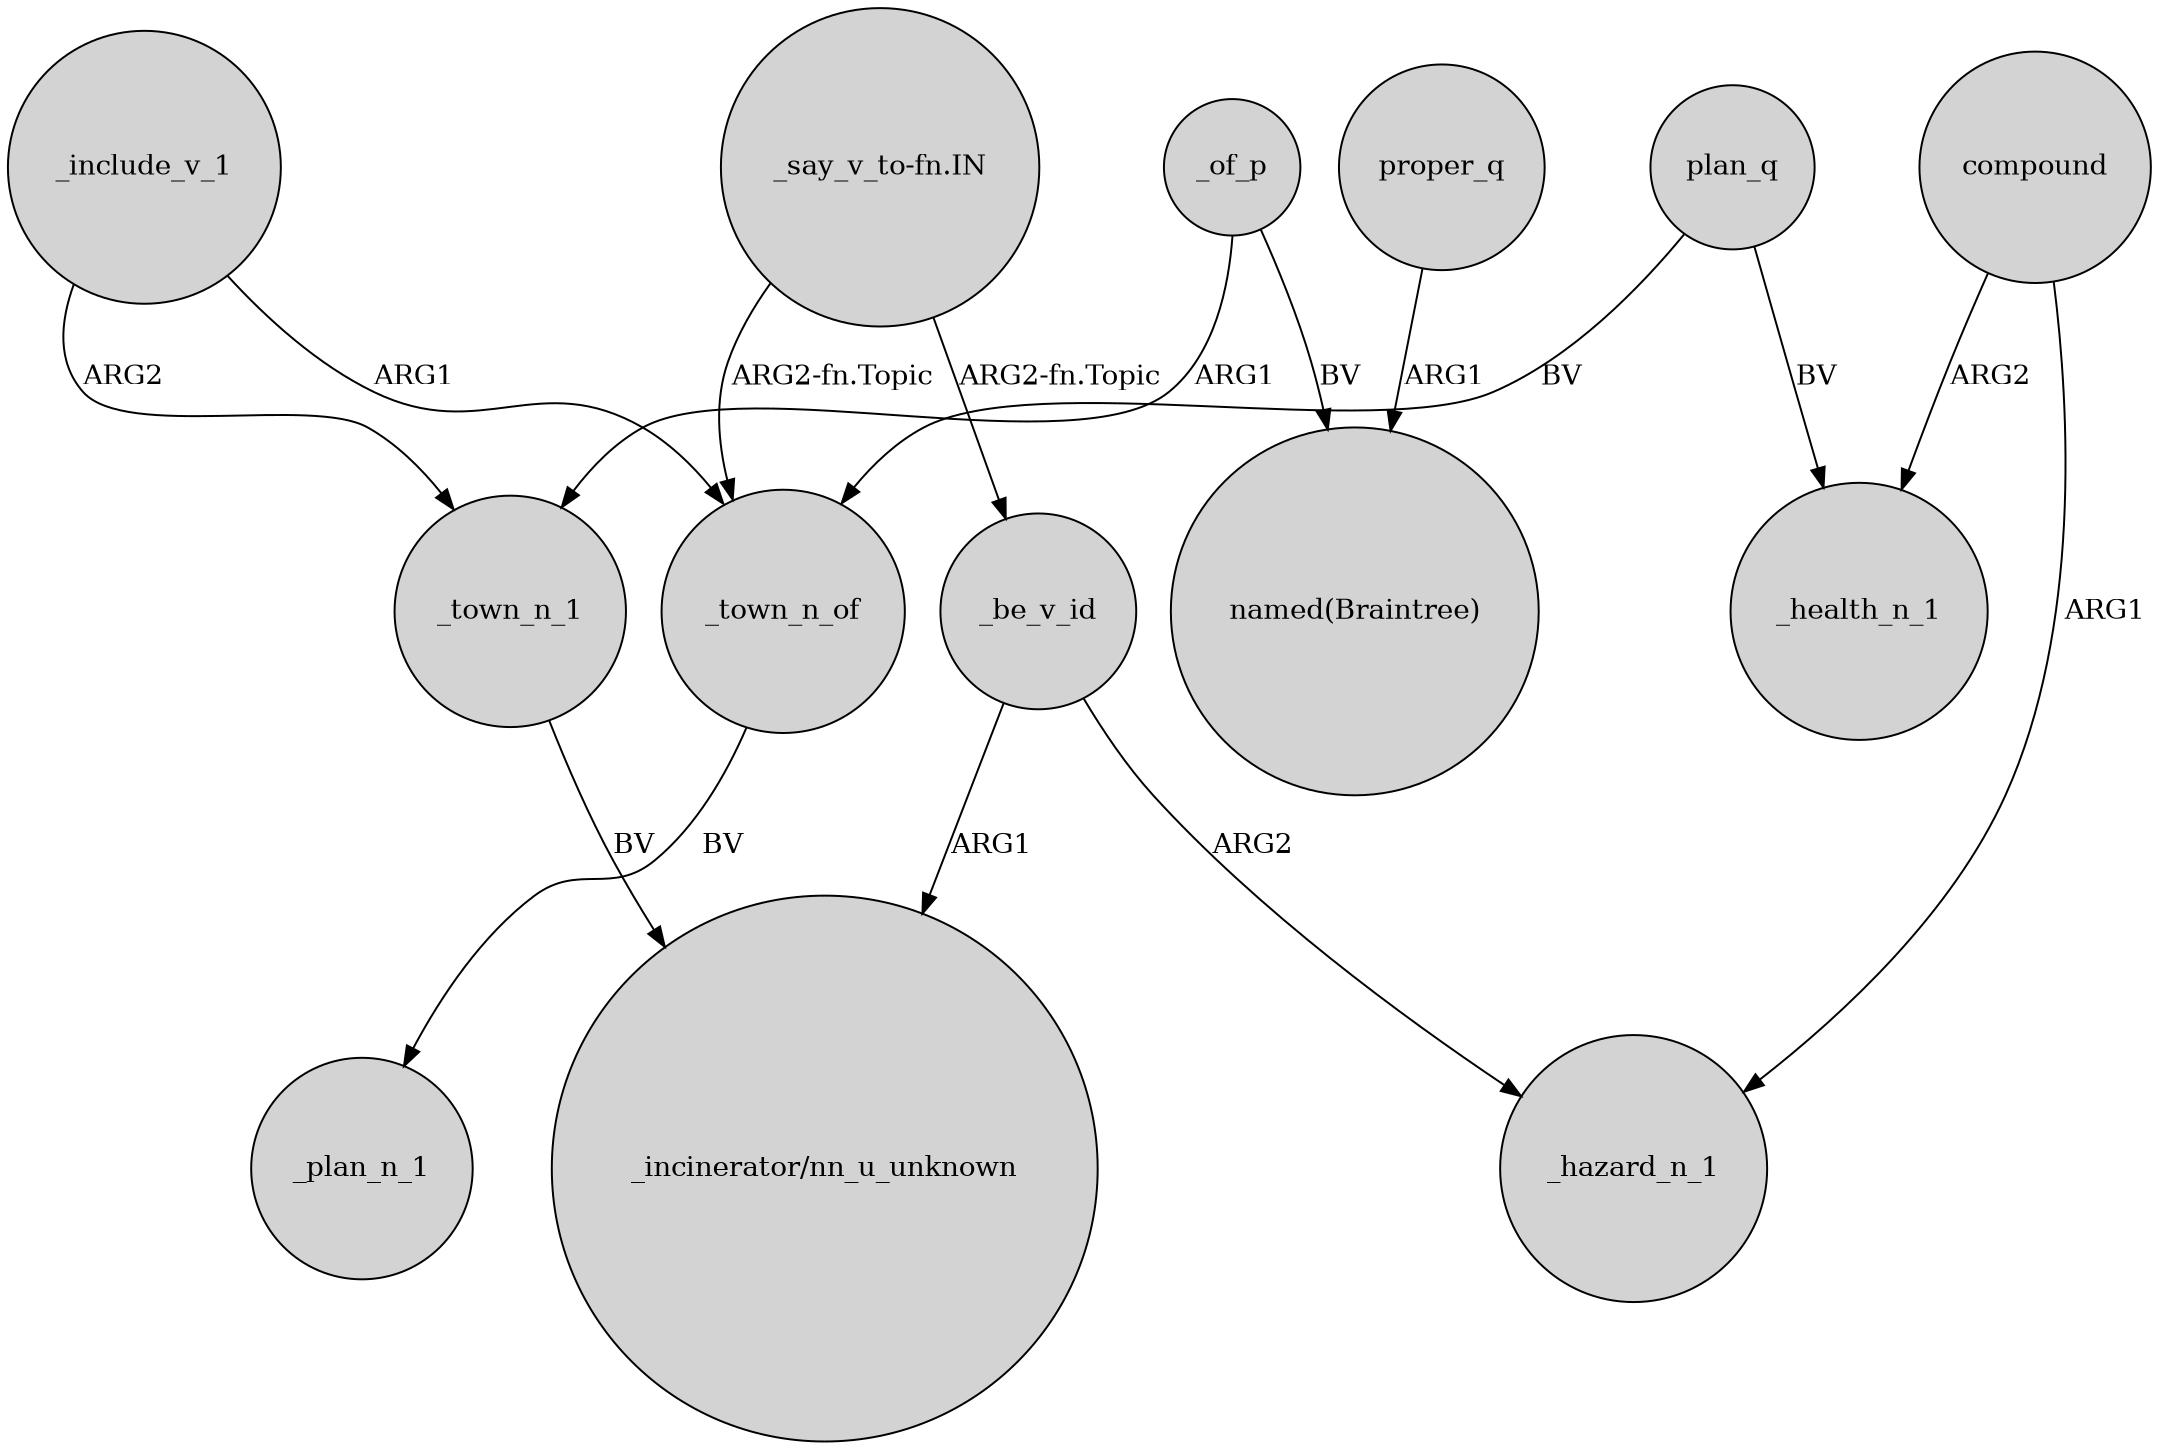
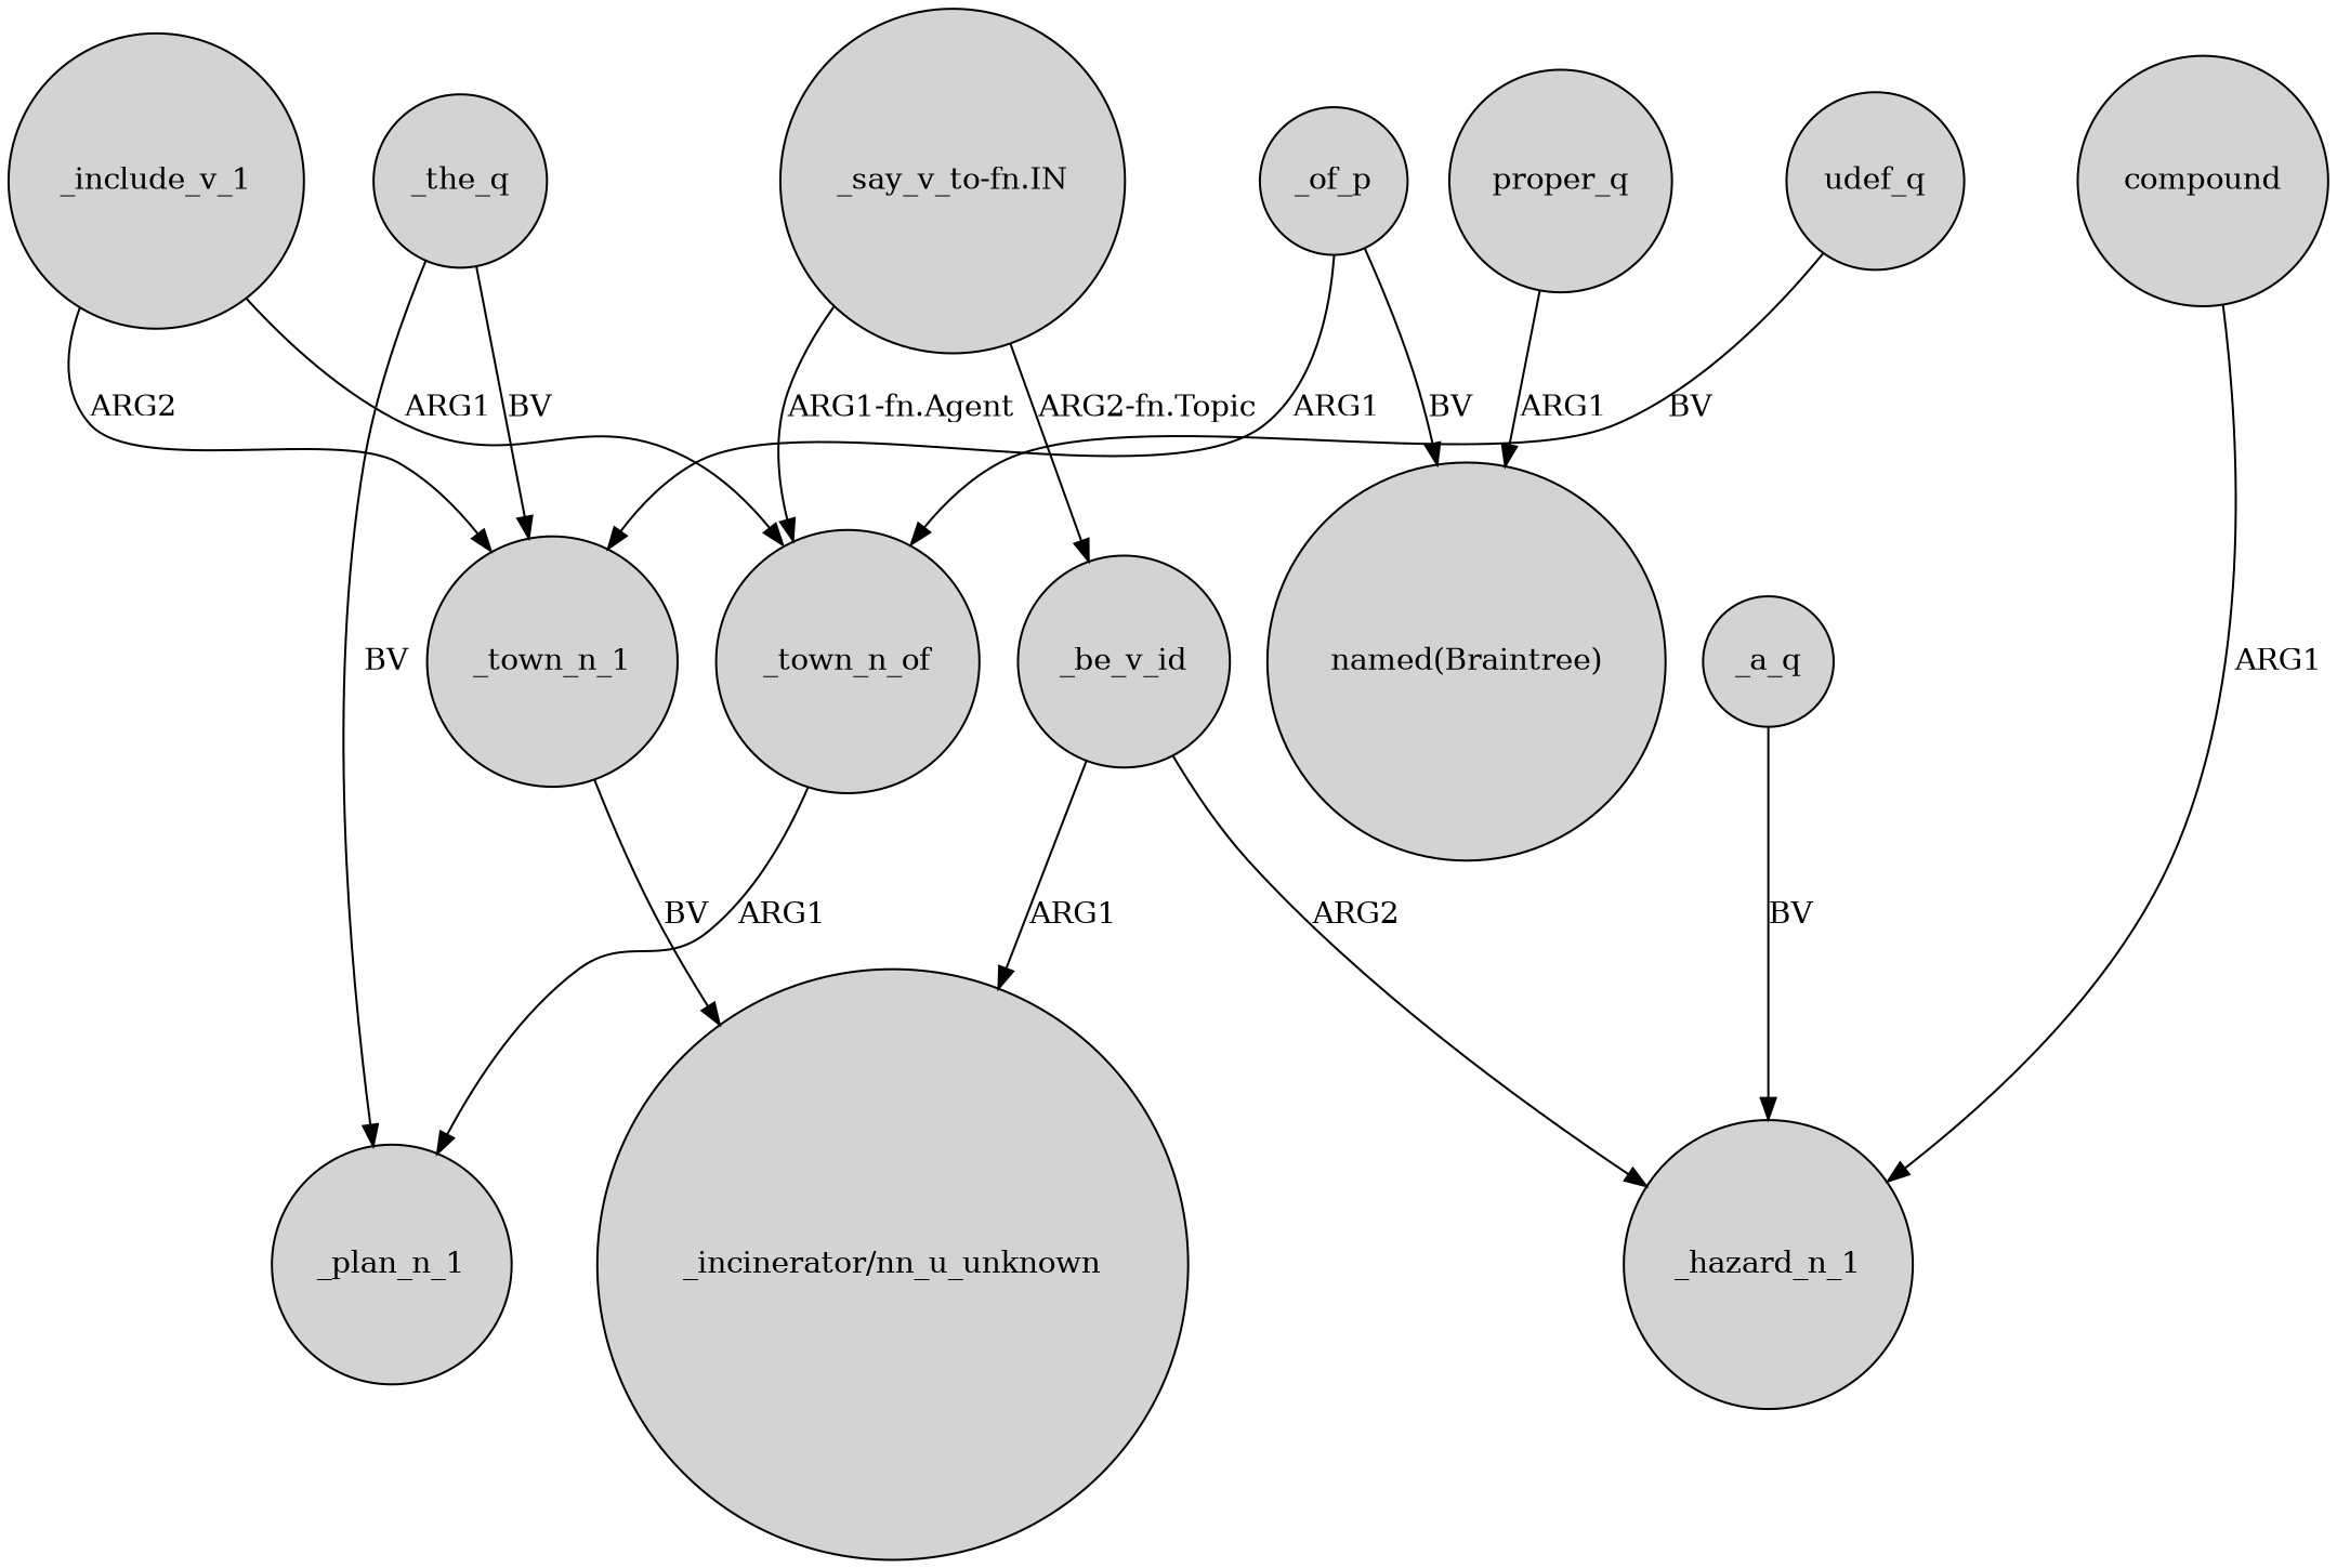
  digraph {
    node [shape=circle style=filled]
    _be_v_id
    "_incinerator/nn_u_unknown"
    _hazard_n_1
    n4 [label=_town_n_of]
    _include_v_1
    _town_n_1
    _plan_n_1
-   udef_q [label=plan_q]
-   _health_n_1
+   udef_q
    _of_p
    "named(Braintree)"
    proper_q
+   _a_q
+   _the_q
    compound
    "_say_v_to-fn.IN"
    _be_v_id -> "_incinerator/nn_u_unknown" [label=ARG1]
    _be_v_id -> _hazard_n_1 [label=ARG2]
-   n4 -> _plan_n_1 [label=BV]
+   n4 -> _plan_n_1 [label=ARG1]
    _include_v_1 -> n4 [label=ARG1]
    _include_v_1 -> _town_n_1 [label=ARG2]
    _town_n_1 -> "_incinerator/nn_u_unknown" [label=BV]
    udef_q -> n4 [label=BV]
-   udef_q -> _health_n_1 [label=BV]
    _of_p -> _town_n_1 [label=ARG1]
    _of_p -> "named(Braintree)" [label=BV]
    proper_q -> "named(Braintree)" [label=ARG1]
+   _a_q -> _hazard_n_1 [label=BV]
+   _the_q -> _town_n_1 [label=BV]
+   _the_q -> _plan_n_1 [label=BV]
    compound -> _hazard_n_1 [label=ARG1]
-   compound -> _health_n_1 [label=ARG2]
    "_say_v_to-fn.IN" -> _be_v_id [label="ARG2-fn.Topic"]
-   "_say_v_to-fn.IN" -> n4 [label="ARG2-fn.Topic"]
+   "_say_v_to-fn.IN" -> n4 [label="ARG1-fn.Agent"]
  }
